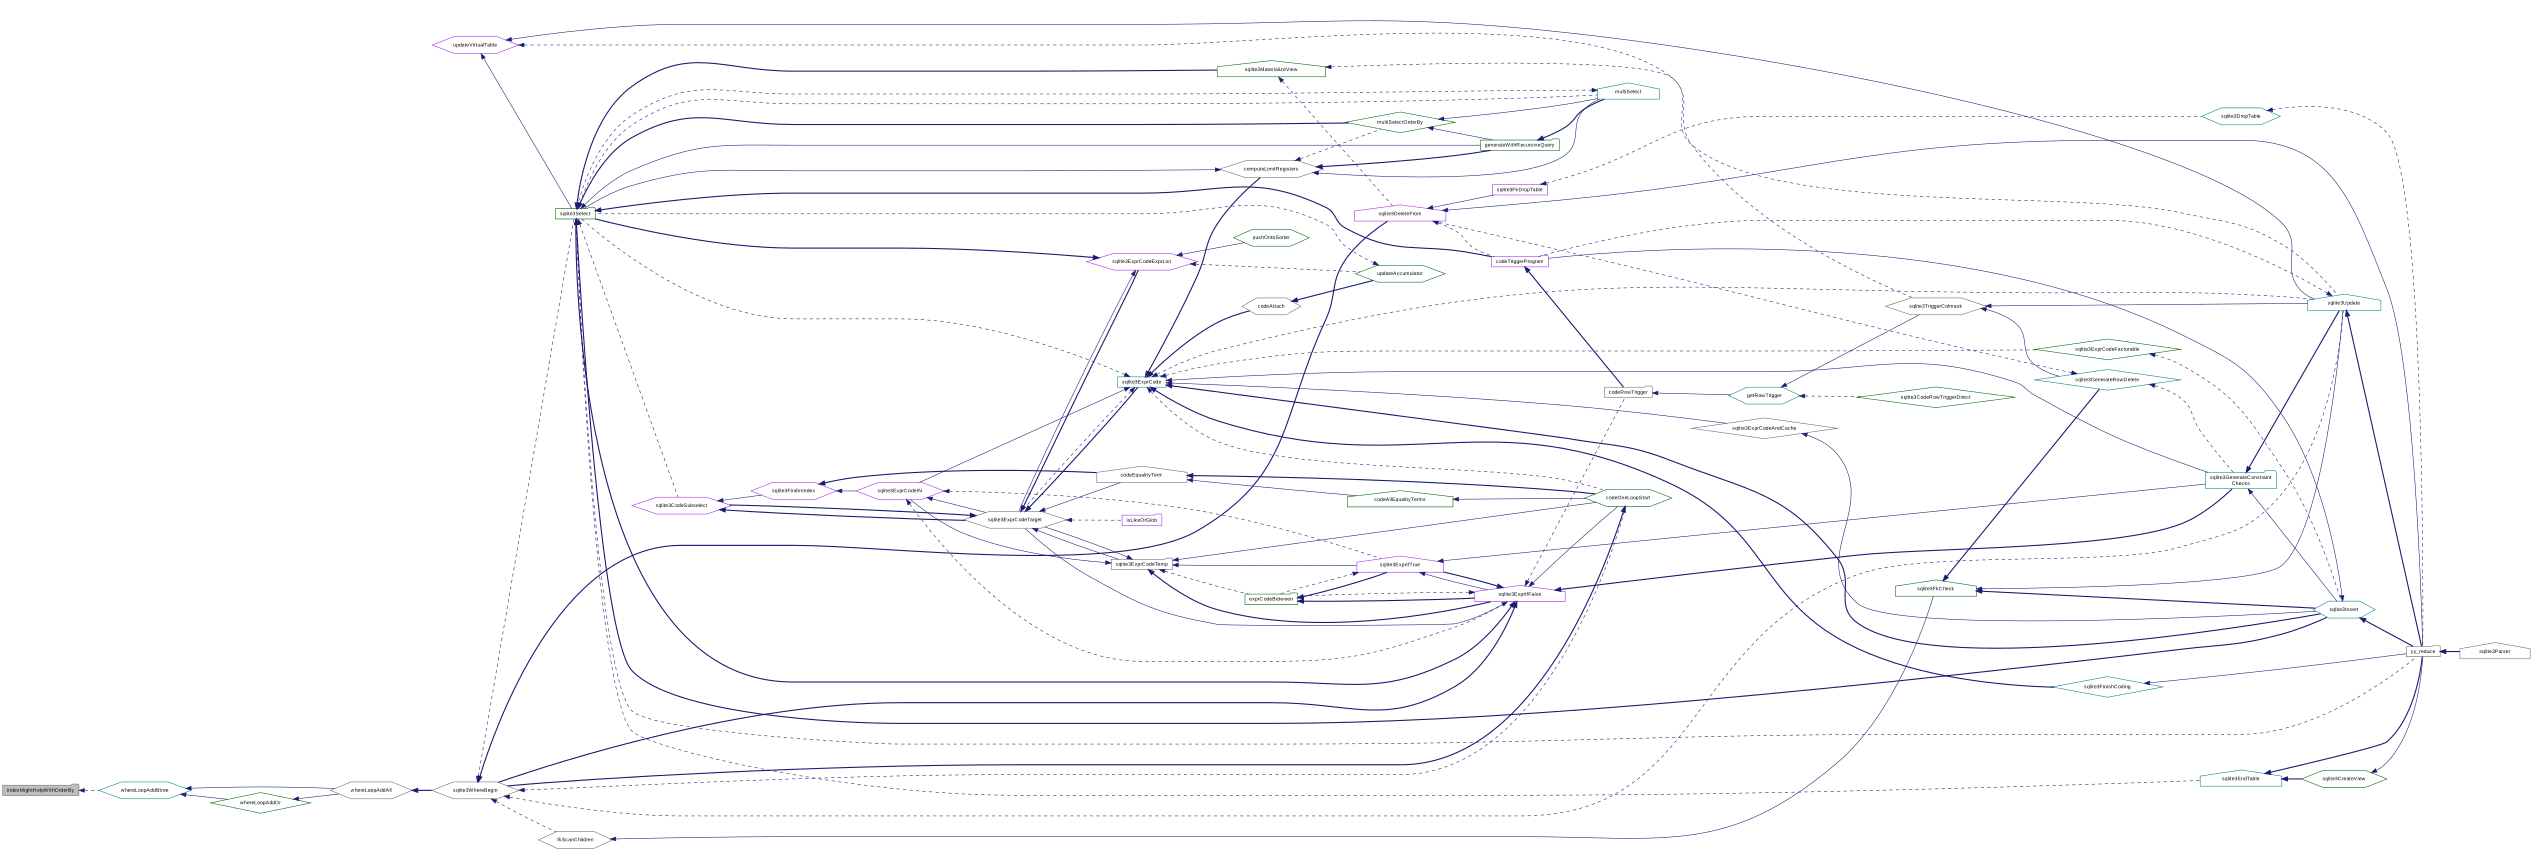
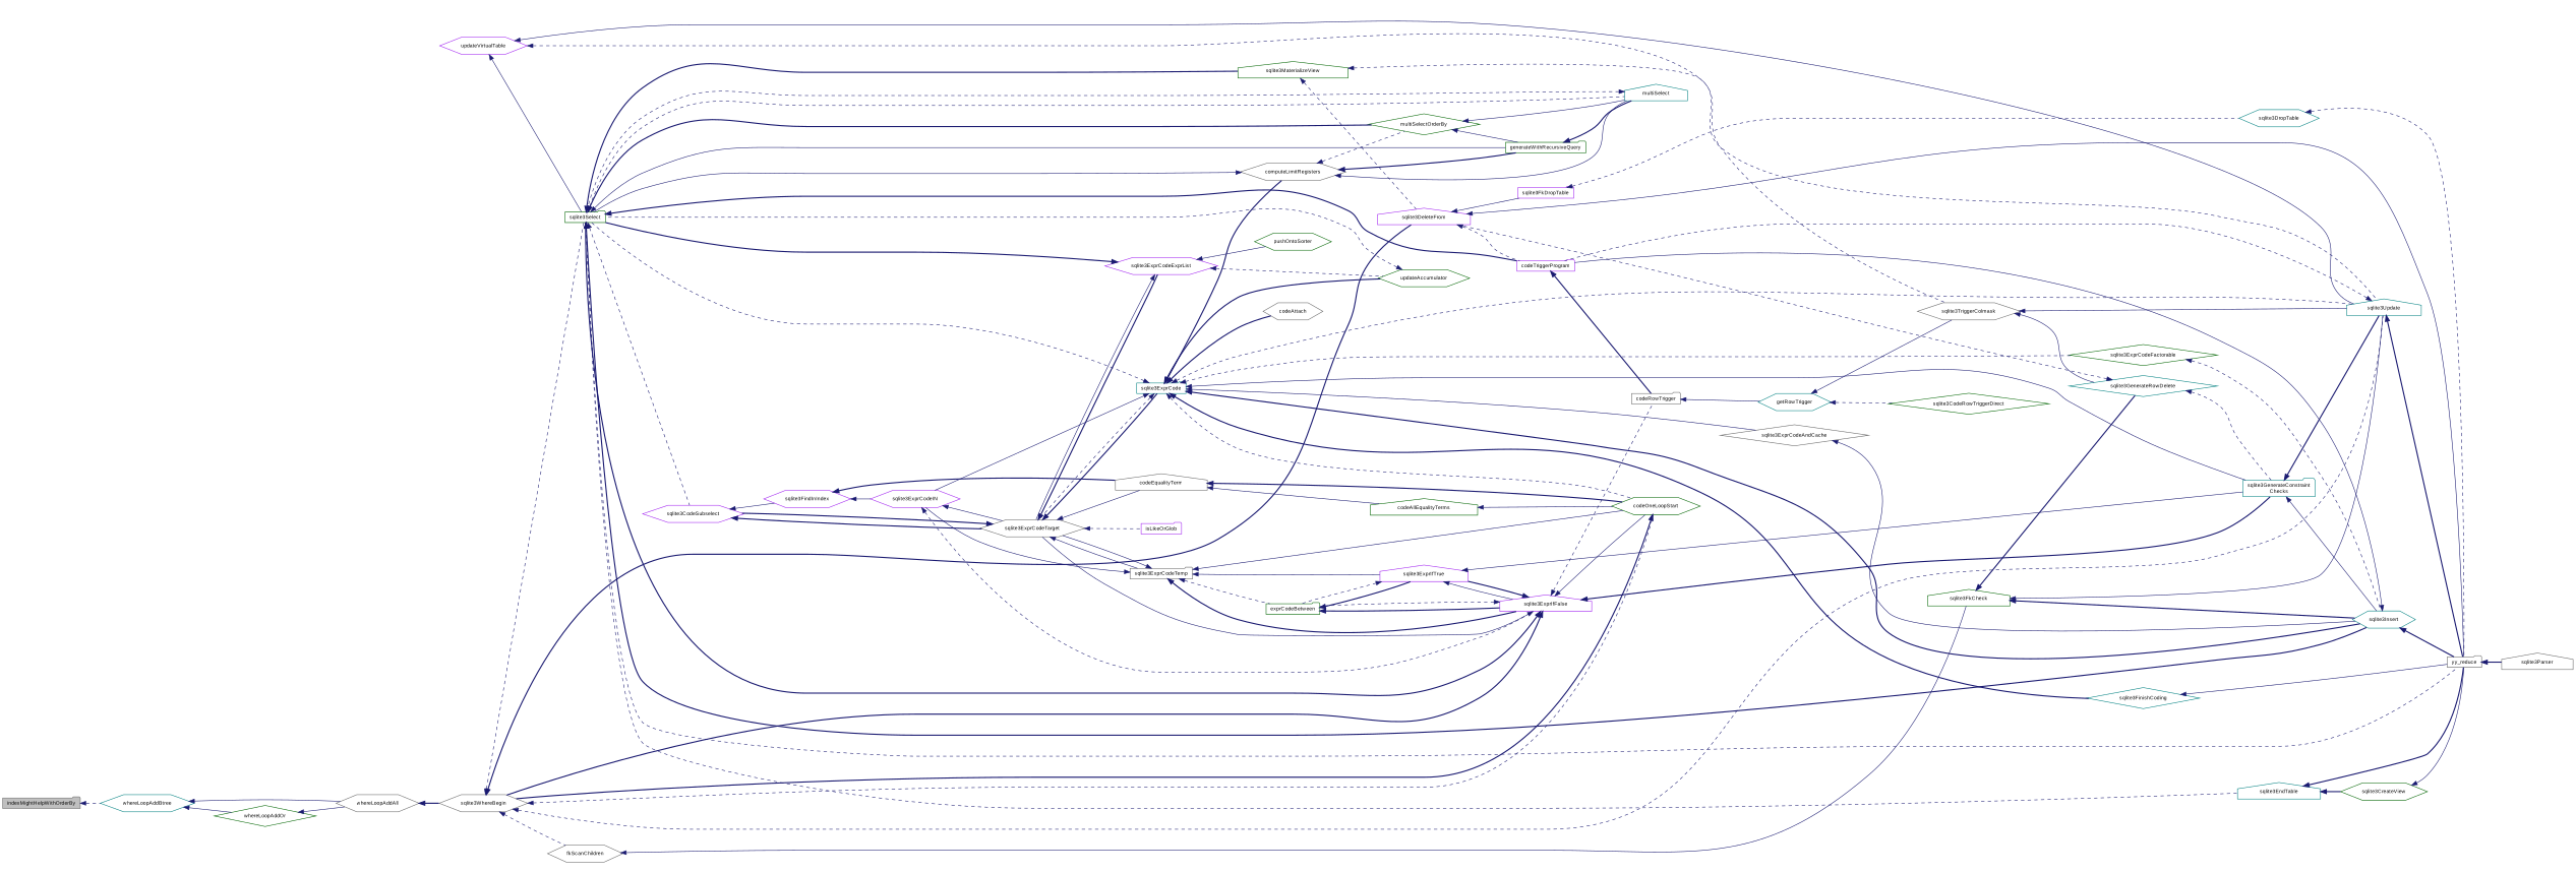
  digraph {
    fontname="Liberation Sans"
    rankdir=LR
    node [color=gray40 fillcolor=white fontname="Liberation Sans" fontsize=10 shape=hexagon style=filled]
    edge [color=midnightblue dir=back fontname="Liberation Sans" fontsize=10 labelfontname=FreeSans labelfontsize=10 style=solid]
    n1 [fillcolor=grey75 fontcolor=black height=0.2 label=indexMightHelpWithOrderBy shape=folder width=0.4]
    n2 [color=teal height=0.2 label=whereLoopAddBtree width=0.4]
    n3 [color=darkgreen height=0.2 label=whereLoopAddOr shape=diamond width=0.4]
    n4 [height=0.2 label=whereLoopAddAll width=0.4]
    n5 [height=0.2 label=sqlite3WhereBegin width=0.4]
    n6 [color=purple height=0.2 label=sqlite3DeleteFrom shape=house width=0.4]
    n7 [color=teal height=0.2 label=sqlite3Update shape=house width=0.4]
    n8 [height=0.2 label=fkScanChildren width=0.4]
    n9 [color=darkgreen height=0.2 label=sqlite3Select shape=folder width=0.4]
    n10 [color=darkgreen height=0.2 label=codeOneLoopStart width=0.4]
    n11 [color=purple height=0.2 label=sqlite3FkDropTable shape=folder width=0.4]
    n12 [height=0.2 label=yy_reduce shape=folder width=0.4]
    n13 [color=purple height=0.2 label=codeTriggerProgram shape=folder width=0.4]
    n14 [color=darkgreen height=0.2 label=sqlite3FkCheck shape=house width=0.4]
    n15 [color=teal height=0.2 label=sqlite3Insert width=0.4]
    n16 [color=purple height=0.2 label=sqlite3CodeSubselect width=0.4]
    n17 [color=darkgreen height=0.2 label=generateWithRecursiveQuery shape=folder width=0.4]
    n18 [color=teal height=0.2 label=multiSelect shape=house width=0.4]
    n19 [color=darkgreen height=0.2 label=multiSelectOrderBy shape=diamond width=0.4]
    n20 [color=teal height=0.2 label=sqlite3EndTable shape=house width=0.4]
    n21 [color=darkgreen height=0.2 label=sqlite3MaterializeView shape=house width=0.4]
    n22 [color=teal height=0.2 label=sqlite3DropTable width=0.4]
    n23 [height=0.2 label=sqlite3Parser shape=house width=0.4]
    n24 [height=0.2 label=codeRowTrigger shape=folder width=0.4]
    n25 [color=teal height=0.2 label=getRowTrigger width=0.4]
    n26 [color=darkgreen height=0.2 label=sqlite3CodeRowTriggerDirect shape=diamond width=0.4]
    n27 [height=0.2 label=sqlite3TriggerColmask width=0.4]
    n28 [color=teal height=0.2 label=sqlite3GenerateRowDelete shape=diamond width=0.4]
    n29 [color=teal height=0.2 label="sqlite3GenerateConstraint\lChecks" shape=folder width=0.4]
    n30 [color=purple height=0.2 label=sqlite3FindInIndex width=0.4]
    n31 [height=0.2 label=sqlite3ExprCodeTarget width=0.4]
    n32 [color=darkgreen height=0.2 label=sqlite3CreateView width=0.4]
    n33 [color=purple height=0.2 label=updateVirtualTable width=0.4]
    n34 [color=purple height=0.2 label=sqlite3ExprCodeIN width=0.4]
    n35 [height=0.2 label=codeEqualityTerm shape=house width=0.4]
    n36 [height=0.2 label=sqlite3ExprCodeTemp shape=folder width=0.4]
    n37 [color=teal height=0.2 label=sqlite3ExprCode shape=folder width=0.4]
    n38 [color=purple height=0.2 label=sqlite3ExprCodeExprList width=0.4]
    n39 [color=purple height=0.2 label=isLikeOrGlob shape=folder width=0.4]
    n40 [color=purple height=0.2 label=sqlite3ExprIfTrue shape=house width=0.4]
    n41 [color=purple height=0.2 label=sqlite3ExprIfFalse shape=house width=0.4]
    n42 [color=darkgreen height=0.2 label=codeAllEqualityTerms shape=house width=0.4]
    n43 [color=darkgreen height=0.2 label=exprCodeBetween shape=folder width=0.4]
    n44 [color=darkgreen height=0.2 label=sqlite3ExprCodeFactorable shape=diamond width=0.4]
    n45 [height=0.2 label=sqlite3ExprCodeAndCache shape=diamond width=0.4]
    n46 [height=0.2 label=codeAttach width=0.4]
    n47 [color=teal height=0.2 label=sqlite3FinishCoding shape=diamond width=0.4]
    n48 [height=0.2 label=computeLimitRegisters width=0.4]
    n49 [color=darkgreen height=0.2 label=updateAccumulator width=0.4]
    n50 [color=darkgreen height=0.2 label=pushOntoSorter width=0.4]
    n1 -> n2 [style=dashed]
    n2 -> n3
    n2 -> n4
    n3 -> n4
    n4 -> n5 [style=bold]
    n5 -> n6 [style=bold]
    n5 -> n7 [style=dashed]
    n5 -> n8 [style=dashed]
    n5 -> n9 [style=dashed]
    n5 -> n10 [style=dashed]
    n6 -> n11
    n6 -> n12
    n6 -> n13 [style=dashed]
    n7 -> n12 [style=bold]
    n7 -> n13 [style=dashed]
    n8 -> n14
    n9 -> n12 [style=dashed]
    n9 -> n13 [style=bold]
    n9 -> n15 [style=bold]
    n9 -> n16 [style=dashed]
    n9 -> n17
    n9 -> n18 [style=dashed]
    n9 -> n19 [style=bold]
    n9 -> n20 [style=dashed]
    n9 -> n21 [style=bold]
    n10 -> n5 [style=bold]
    n11 -> n22 [style=dashed]
    n12 -> n23 [style=bold]
    n13 -> n24 [style=bold]
    n14 -> n7
    n14 -> n15 [style=bold]
    n14 -> n28 [style=bold]
    n15 -> n12 [style=bold]
    n15 -> n13
    n16 -> n30
    n16 -> n31 [style=bold]
    n17 -> n18 [style=bold]
    n18 -> n9 [style=dashed]
    n19 -> n17
    n19 -> n18
    n20 -> n12 [style=bold]
    n20 -> n32 [style=bold]
    n21 -> n6 [style=dashed]
    n21 -> n7 [style=dashed]
    n22 -> n12 [style=dashed]
    n24 -> n25
    n25 -> n26 [style=dashed]
    n25 -> n27
    n27 -> n7
    n27 -> n28
    n28 -> n6 [style=dashed]
    n28 -> n29 [style=dashed]
    n29 -> n7 [style=bold]
    n29 -> n15
    n30 -> n34
    n30 -> n35 [style=bold]
    n31 -> n16 [style=bold]
    n31 -> n35
    n31 -> n36
    n31 -> n37 [style=bold]
    n31 -> n38 [style=bold]
    n31 -> n39 [style=dashed]
    n32 -> n12
    n33 -> n7
    n33 -> n9
    n33 -> n27 [style=dashed]
    n34 -> n31
-   n34 -> n40 [style=dashed]
    n34 -> n41 [style=dashed]
    n35 -> n10 [style=bold]
    n35 -> n42
    n36 -> n10
    n36 -> n31
    n36 -> n34
    n36 -> n40
    n36 -> n41 [style=bold]
    n36 -> n43 [style=dashed]
    n37 -> n7 [style=dashed]
    n37 -> n9 [style=dashed]
    n37 -> n10 [style=dashed]
    n37 -> n15 [style=bold]
    n37 -> n29
    n37 -> n31 [style=dashed]
    n37 -> n34
    n37 -> n44 [style=dashed]
    n37 -> n45
    n37 -> n46 [style=bold]
    n37 -> n47 [style=bold]
    n37 -> n48 [style=bold]
-   n46 -> n49 [style=bold]
+   n37 -> n49 [style=bold]
    n38 -> n9 [style=bold]
    n38 -> n31
    n38 -> n49 [style=dashed]
    n38 -> n50
    n40 -> n29
    n40 -> n41
    n40 -> n43 [style=dashed]
    n41 -> n5 [style=bold]
    n41 -> n9 [style=bold]
    n41 -> n10
    n41 -> n24 [style=dashed]
    n41 -> n29 [style=bold]
    n41 -> n31
    n41 -> n40 [style=bold]
    n41 -> n43 [style=dashed]
    n42 -> n10
    n43 -> n40 [style=bold]
    n43 -> n41 [style=bold]
    n44 -> n15 [style=dashed]
    n45 -> n15
    n47 -> n12
    n48 -> n9
    n48 -> n17 [style=bold]
    n48 -> n18
    n48 -> n19 [style=dashed]
    n49 -> n9 [style=dashed]
  }
